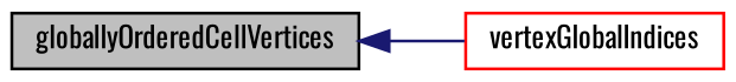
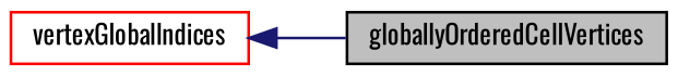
  digraph {
    rankdir=LR
    fontname=Oswald
    node [fontname=Oswald fontsize=10 shape=record]
    n1 [color=black fillcolor=grey75 fontcolor=black height=0.2 label=globallyOrderedCellVertices style=filled width=0.4]
    n2 [color=red height=0.2 label=vertexGlobalIndices width=0.4]
-   n1 -> n2 [color=midnightblue dir=back fontname=Oswald fontsize=10 labelfontname=Helvetica labelfontsize=10 style=solid]
+   n2 -> n1 [color=midnightblue dir=back fontname=Oswald fontsize=10 labelfontname=Helvetica labelfontsize=10 style=solid]
  }
